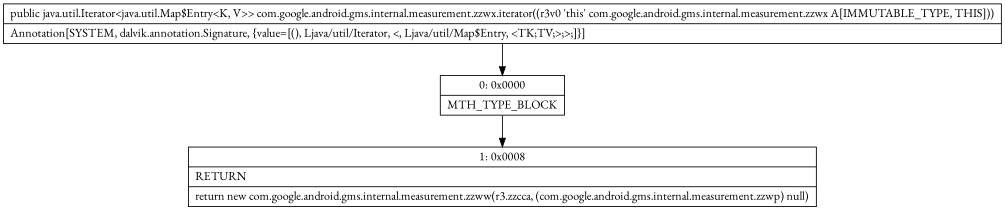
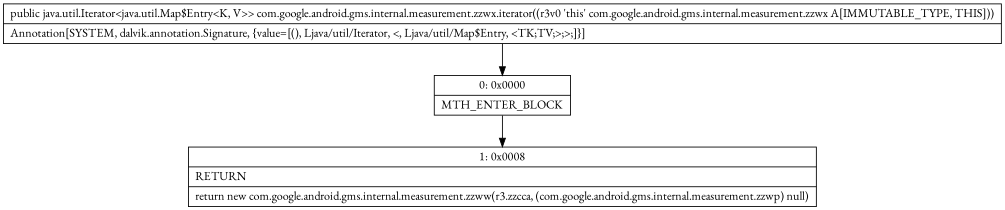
  digraph {
    fontname="EB Garamond"
    node [shape=record fontname="EB Garamond"]
    edge [fontname="EB Garamond"]
-   n1 [label="{0\:\ 0x0000|MTH_TYPE_BLOCK\l}"]
+   n1 [label="{0\:\ 0x0000|MTH_ENTER_BLOCK\l}"]
    n2 [label="{1\:\ 0x0008|RETURN\l|return new com.google.android.gms.internal.measurement.zzww(r3.zzcca, (com.google.android.gms.internal.measurement.zzwp) null)\l}"]
    n3 [label="{public java.util.Iterator\<java.util.Map$Entry\<K, V\>\> com.google.android.gms.internal.measurement.zzwx.iterator((r3v0 'this' com.google.android.gms.internal.measurement.zzwx A[IMMUTABLE_TYPE, THIS]))  | Annotation[SYSTEM, dalvik.annotation.Signature, \{value=[(), Ljava\/util\/Iterator, \<, Ljava\/util\/Map$Entry, \<TK;TV;\>;\>;]\}]\l}"]
    n1 -> n2
    n3 -> n1
  }
